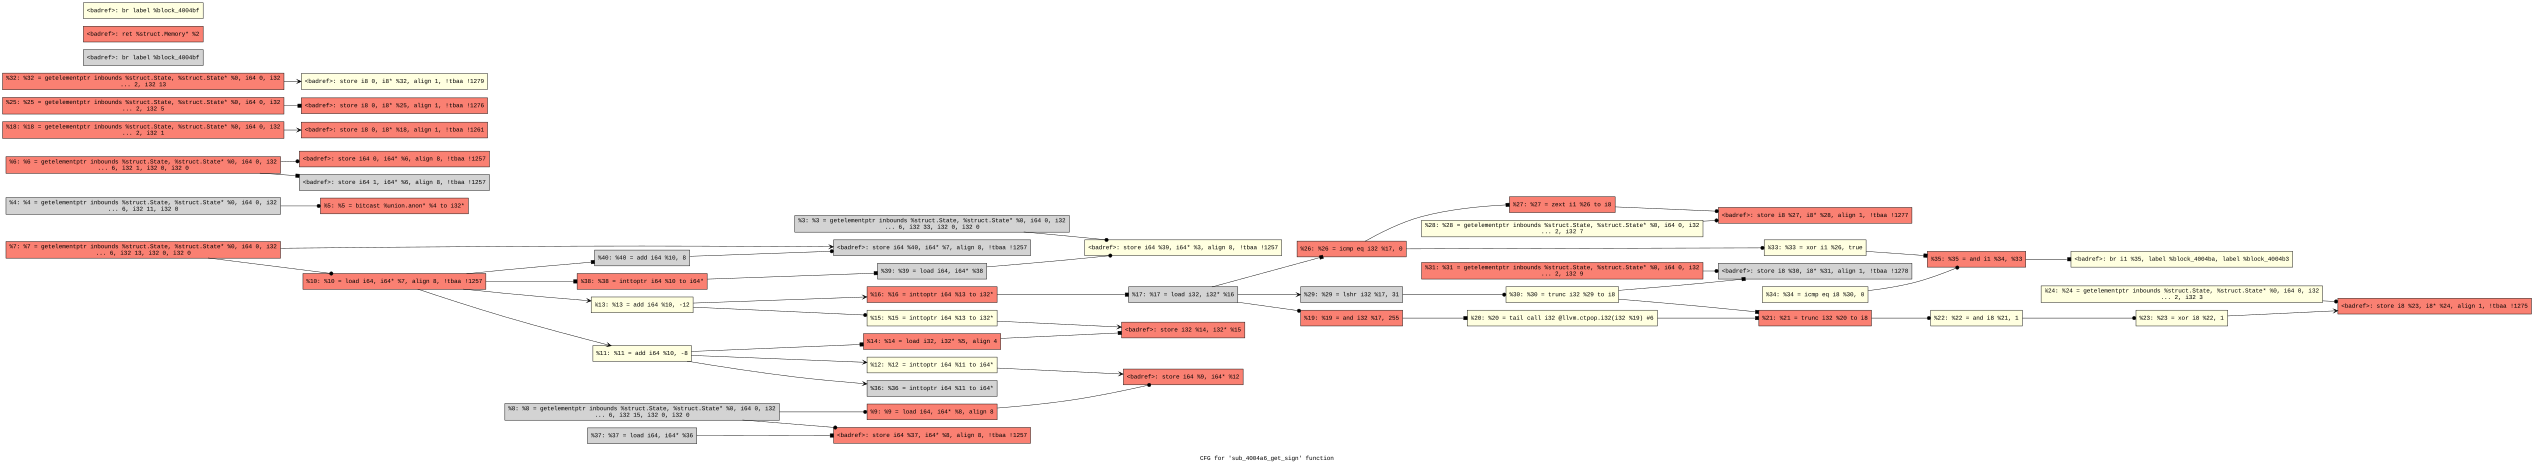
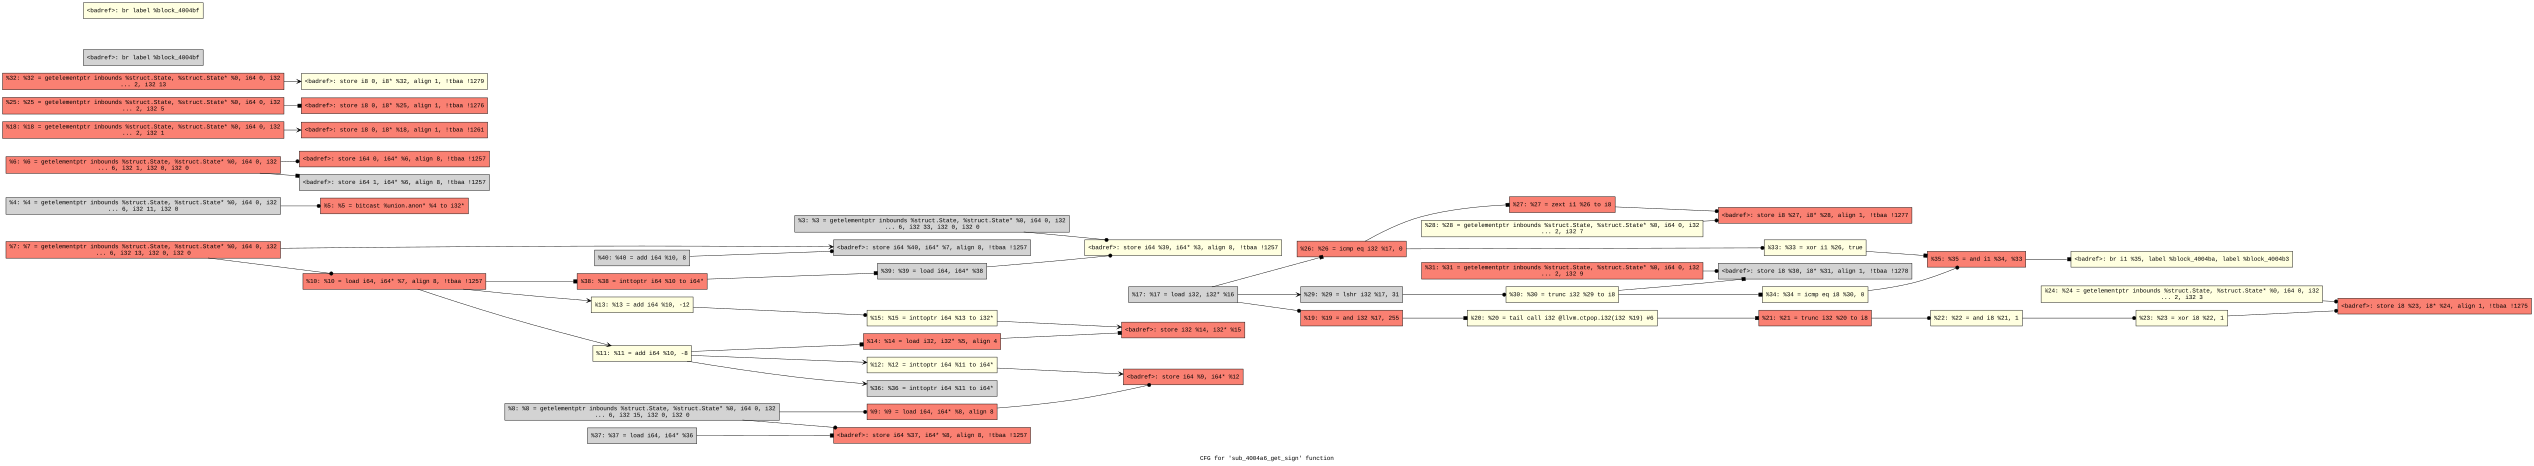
  digraph {
    fontname="Liberation Mono"
    label="CFG for 'sub_4004a6_get_sign' function"
    rankdir=LR
    node [fillcolor=salmon fontname="Liberation Mono" shape=record style=filled]
    edge [arrowhead=dot fontname="Liberation Mono"]
    n1 [fillcolor=lightgrey label="{%3:  %3 = getelementptr inbounds %struct.State, %struct.State* %0, i64 0, i32\l... 6, i32 33, i32 0, i32 0}"]
    n2 [fillcolor=lightyellow label="{\<badref\>:  store i64 %39, i64* %3, align 8, !tbaa !1257}"]
    n3 [fillcolor=lightgrey label="{%4:  %4 = getelementptr inbounds %struct.State, %struct.State* %0, i64 0, i32\l... 6, i32 11, i32 0}"]
    n4 [label="{%5:  %5 = bitcast %union.anon* %4 to i32*}"]
    n5 [label="{%14:  %14 = load i32, i32* %5, align 4}"]
    n6 [label="{\<badref\>:  store i32 %14, i32* %15}"]
    n7 [label="{%6:  %6 = getelementptr inbounds %struct.State, %struct.State* %0, i64 0, i32\l... 6, i32 1, i32 0, i32 0}"]
    n8 [label="{\<badref\>:  store i64 0, i64* %6, align 8, !tbaa !1257}"]
    n9 [fillcolor=lightgrey label="{\<badref\>:  store i64 1, i64* %6, align 8, !tbaa !1257}"]
    n10 [label="{%7:  %7 = getelementptr inbounds %struct.State, %struct.State* %0, i64 0, i32\l... 6, i32 13, i32 0, i32 0}"]
    n11 [fillcolor=lightgrey label="{\<badref\>:  store i64 %40, i64* %7, align 8, !tbaa !1257}"]
    n12 [label="{%10:  %10 = load i64, i64* %7, align 8, !tbaa !1257}"]
    n13 [fillcolor=lightgrey label="{%40:  %40 = add i64 %10, 8}"]
    n14 [label="{%38:  %38 = inttoptr i64 %10 to i64*}"]
    n15 [fillcolor=lightyellow label="{%13:  %13 = add i64 %10, -12}"]
    n16 [fillcolor=lightyellow label="{%11:  %11 = add i64 %10, -8}"]
    n17 [fillcolor=lightgrey label="{%39:  %39 = load i64, i64* %38}"]
-   n18 [label="{%16:  %16 = inttoptr i64 %13 to i32*}"]
    n19 [fillcolor=lightyellow label="{%15:  %15 = inttoptr i64 %13 to i32*}"]
    n20 [fillcolor=lightgrey label="{%36:  %36 = inttoptr i64 %11 to i64*}"]
    n21 [fillcolor=lightyellow label="{%12:  %12 = inttoptr i64 %11 to i64*}"]
    n22 [fillcolor=lightgrey label="{%8:  %8 = getelementptr inbounds %struct.State, %struct.State* %0, i64 0, i32\l... 6, i32 15, i32 0, i32 0}"]
    n23 [label="{\<badref\>:  store i64 %37, i64* %8, align 8, !tbaa !1257}"]
    n24 [label="{%9:  %9 = load i64, i64* %8, align 8}"]
    n25 [label="{\<badref\>:  store i64 %9, i64* %12}"]
    n26 [fillcolor=lightgrey label="{%17:  %17 = load i32, i32* %16}"]
    n27 [fillcolor=lightgrey label="{%37:  %37 = load i64, i64* %36}"]
    n28 [fillcolor=lightgrey label="{%29:  %29 = lshr i32 %17, 31}"]
    n29 [label="{%26:  %26 = icmp eq i32 %17, 0}"]
    n30 [label="{%19:  %19 = and i32 %17, 255}"]
    n31 [fillcolor=lightyellow label="{%30:  %30 = trunc i32 %29 to i8}"]
    n32 [fillcolor=lightyellow label="{%33:  %33 = xor i1 %26, true}"]
    n33 [label="{%27:  %27 = zext i1 %26 to i8}"]
    n34 [fillcolor=lightyellow label="{%20:  %20 = tail call i32 @llvm.ctpop.i32(i32 %19) #6}"]
    n35 [fillcolor=lightyellow label="{%34:  %34 = icmp eq i8 %30, 0}"]
    n36 [fillcolor=lightgrey label="{\<badref\>:  store i8 %30, i8* %31, align 1, !tbaa !1278}"]
    n37 [label="{%35:  %35 = and i1 %34, %33}"]
    n38 [label="{\<badref\>:  store i8 %27, i8* %28, align 1, !tbaa !1277}"]
    n39 [label="{%21:  %21 = trunc i32 %20 to i8}"]
    n40 [label="{%18:  %18 = getelementptr inbounds %struct.State, %struct.State* %0, i64 0, i32\l... 2, i32 1}"]
    n41 [label="{\<badref\>:  store i8 0, i8* %18, align 1, !tbaa !1261}"]
    n42 [fillcolor=lightyellow label="{%22:  %22 = and i8 %21, 1}"]
    n43 [fillcolor=lightyellow label="{%23:  %23 = xor i8 %22, 1}"]
    n44 [label="{\<badref\>:  store i8 %23, i8* %24, align 1, !tbaa !1275}"]
    n45 [fillcolor=lightyellow label="{%24:  %24 = getelementptr inbounds %struct.State, %struct.State* %0, i64 0, i32\l... 2, i32 3}"]
    n46 [label="{%25:  %25 = getelementptr inbounds %struct.State, %struct.State* %0, i64 0, i32\l... 2, i32 5}"]
    n47 [label="{\<badref\>:  store i8 0, i8* %25, align 1, !tbaa !1276}"]
    n48 [fillcolor=lightyellow label="{\<badref\>:  br i1 %35, label %block_4004ba, label %block_4004b3}"]
    n49 [fillcolor=lightyellow label="{%28:  %28 = getelementptr inbounds %struct.State, %struct.State* %0, i64 0, i32\l... 2, i32 7}"]
    n50 [label="{%31:  %31 = getelementptr inbounds %struct.State, %struct.State* %0, i64 0, i32\l... 2, i32 9}"]
    n51 [label="{%32:  %32 = getelementptr inbounds %struct.State, %struct.State* %0, i64 0, i32\l... 2, i32 13}"]
    n52 [fillcolor=lightyellow label="{\<badref\>:  store i8 0, i8* %32, align 1, !tbaa !1279}"]
    n53 [fillcolor=lightgrey label="{\<badref\>:  br label %block_4004bf}"]
-   n54 [label="{\<badref\>:  ret %struct.Memory* %2}"]
    n55 [fillcolor=lightyellow label="{\<badref\>:  br label %block_4004bf}"]
    n1 -> n2
    n3 -> n4
    n5 -> n6 [arrowhead=box]
    n7 -> n8
    n7 -> n9 [arrowhead=box]
    n10 -> n11 [arrowhead=vee]
    n10 -> n12
-   n12 -> n13 [arrowhead=box]
    n12 -> n14 [arrowhead=box]
    n12 -> n15 [arrowhead=vee]
    n12 -> n16 [arrowhead=vee]
    n13 -> n11
    n14 -> n17 [arrowhead=box]
-   n15 -> n18 [arrowhead=vee]
    n15 -> n19
    n16 -> n5 [arrowhead=box]
    n16 -> n20 [arrowhead=vee]
    n16 -> n21 [arrowhead=vee]
    n17 -> n2
-   n18 -> n26 [arrowhead=box]
    n19 -> n6 [arrowhead=vee]
    n21 -> n25 [arrowhead=vee]
    n22 -> n23
    n22 -> n24
    n24 -> n25
    n26 -> n28 [arrowhead=vee]
    n26 -> n29 [arrowhead=box]
    n26 -> n30
    n27 -> n23 [arrowhead=box]
    n28 -> n31
    n29 -> n32
    n29 -> n33 [arrowhead=box]
    n30 -> n34 [arrowhead=box]
-   n31 -> n39 [arrowhead=box]
+   n31 -> n35 [arrowhead=box]
    n31 -> n36 [arrowhead=box]
    n32 -> n37 [arrowhead=box]
    n33 -> n38
    n34 -> n39 [arrowhead=box]
    n35 -> n37
    n37 -> n48 [arrowhead=box]
    n39 -> n42
    n40 -> n41 [arrowhead=vee]
    n42 -> n43
-   n43 -> n44 [arrowhead=vee]
+   n43 -> n44
    n45 -> n44
    n46 -> n47 [arrowhead=box]
    n49 -> n38
    n50 -> n36
    n51 -> n52 [arrowhead=vee]
  }
